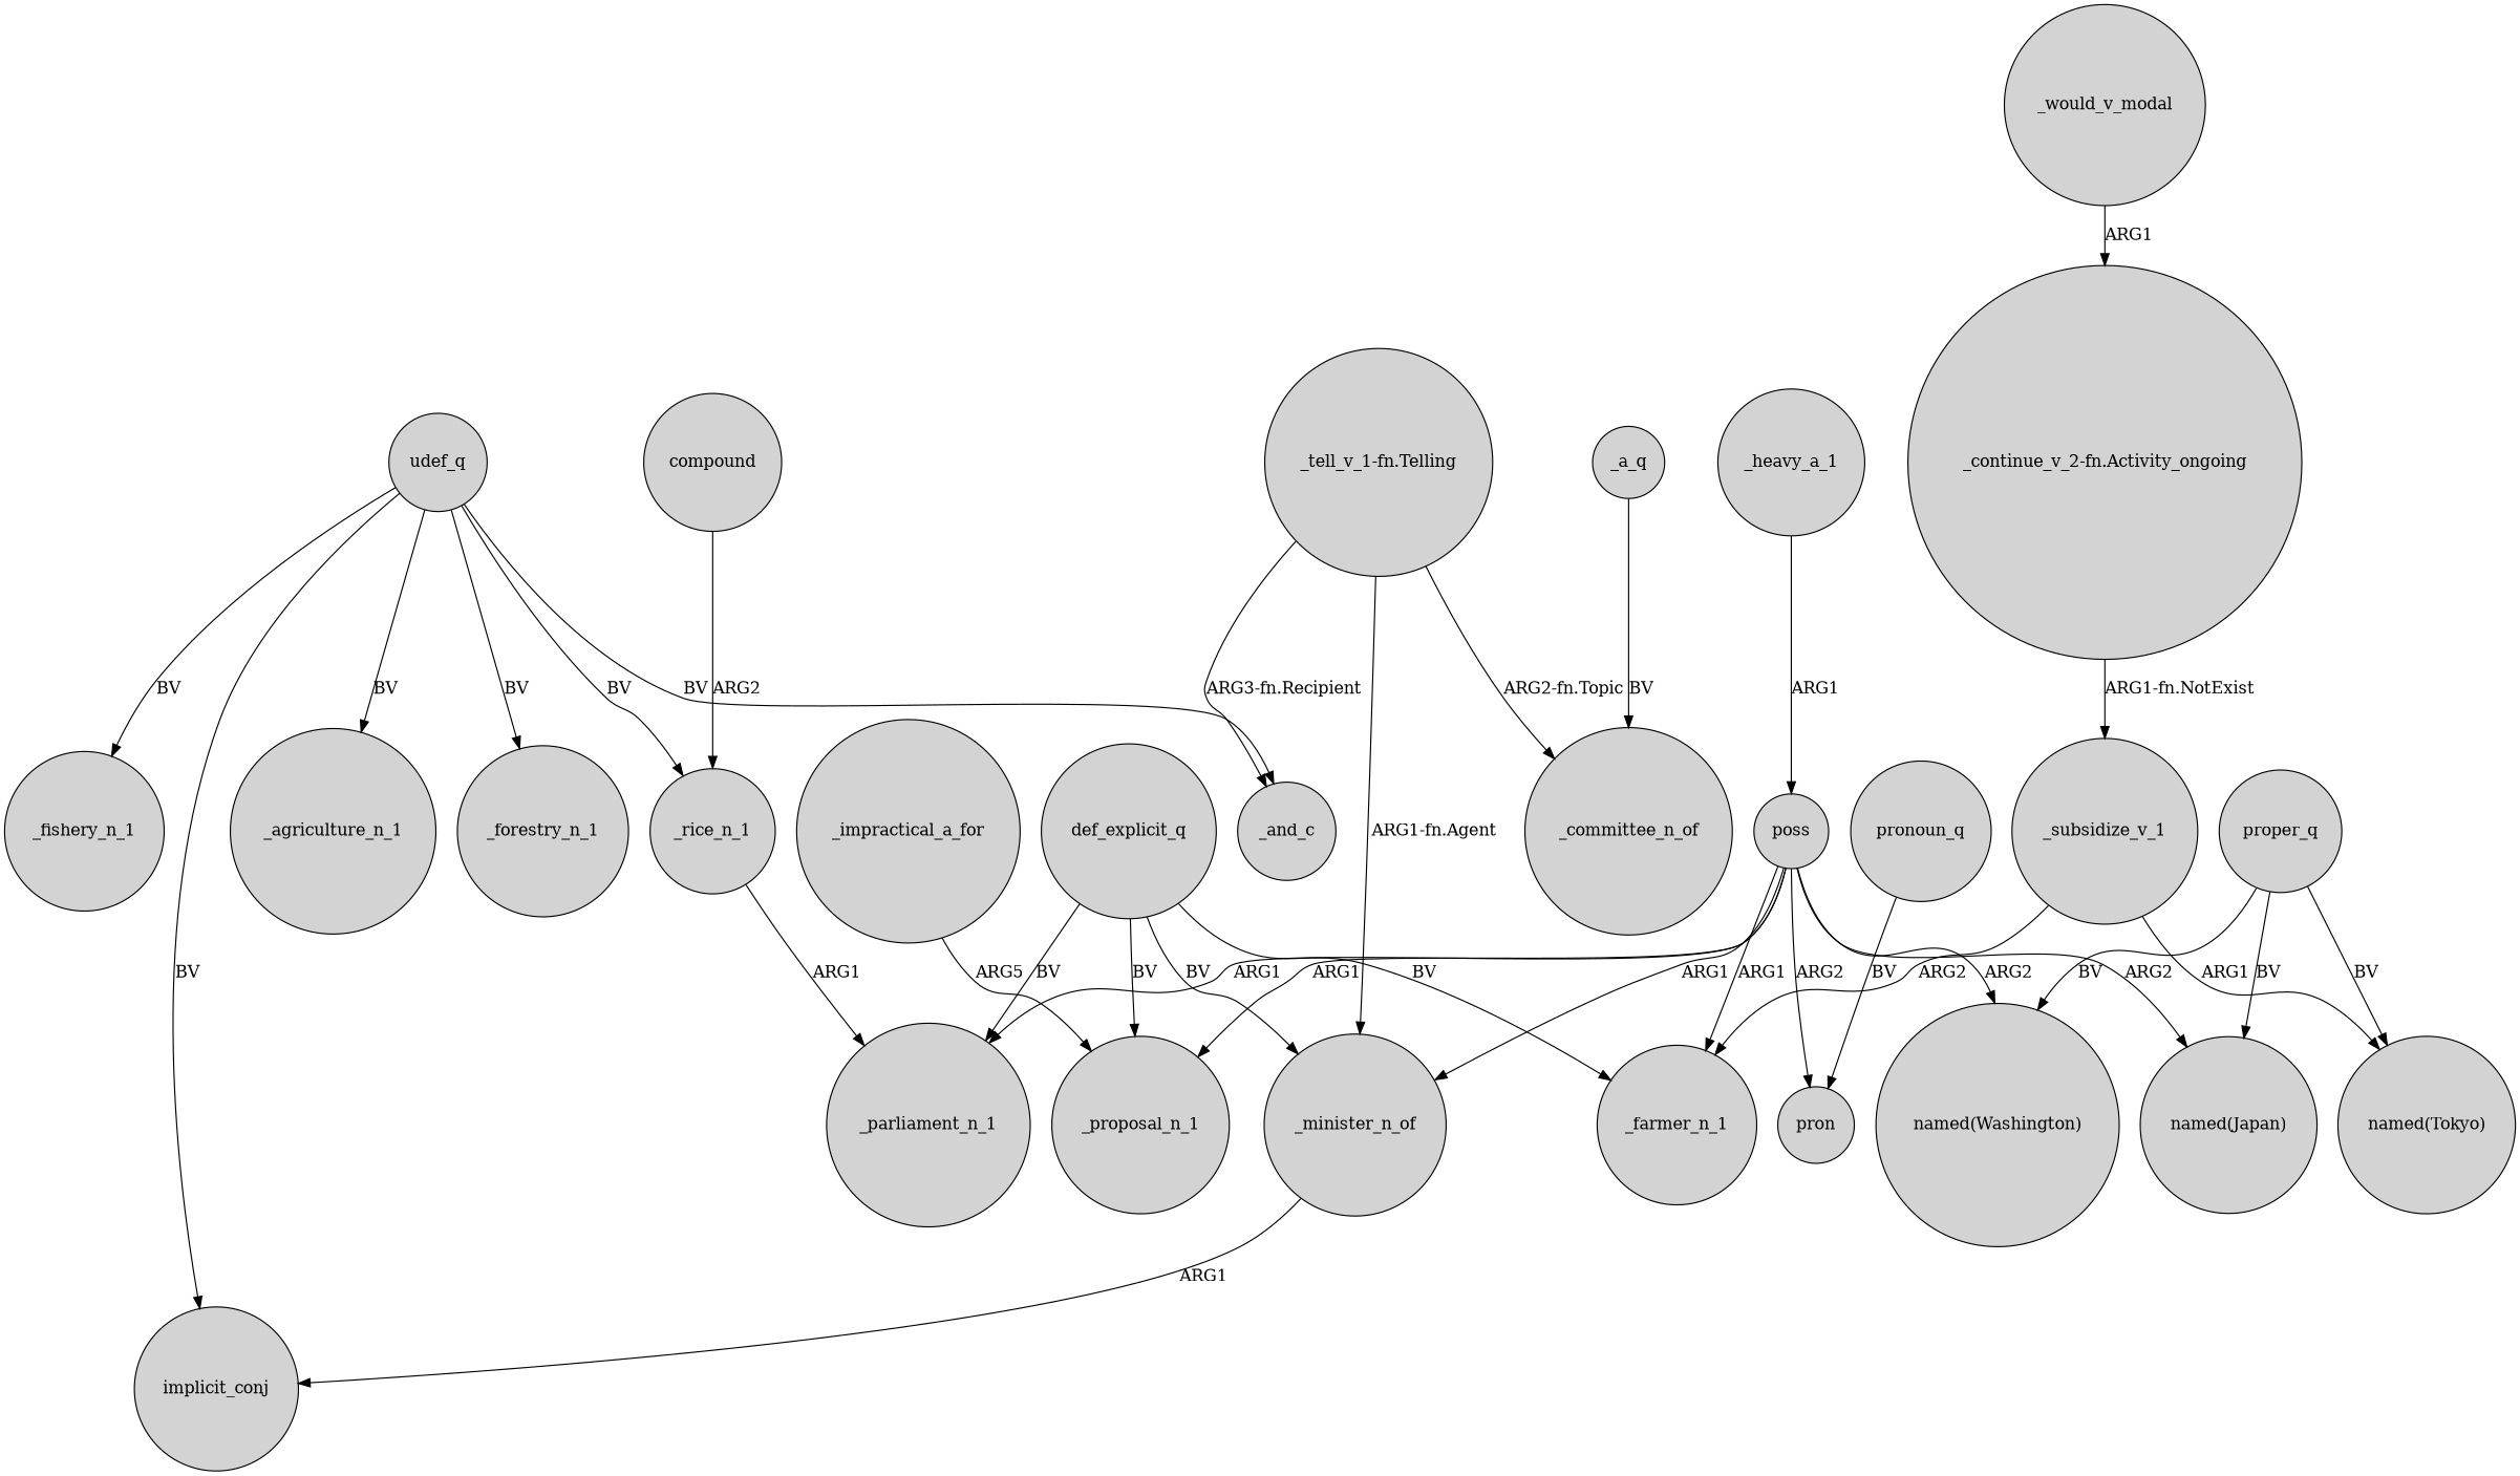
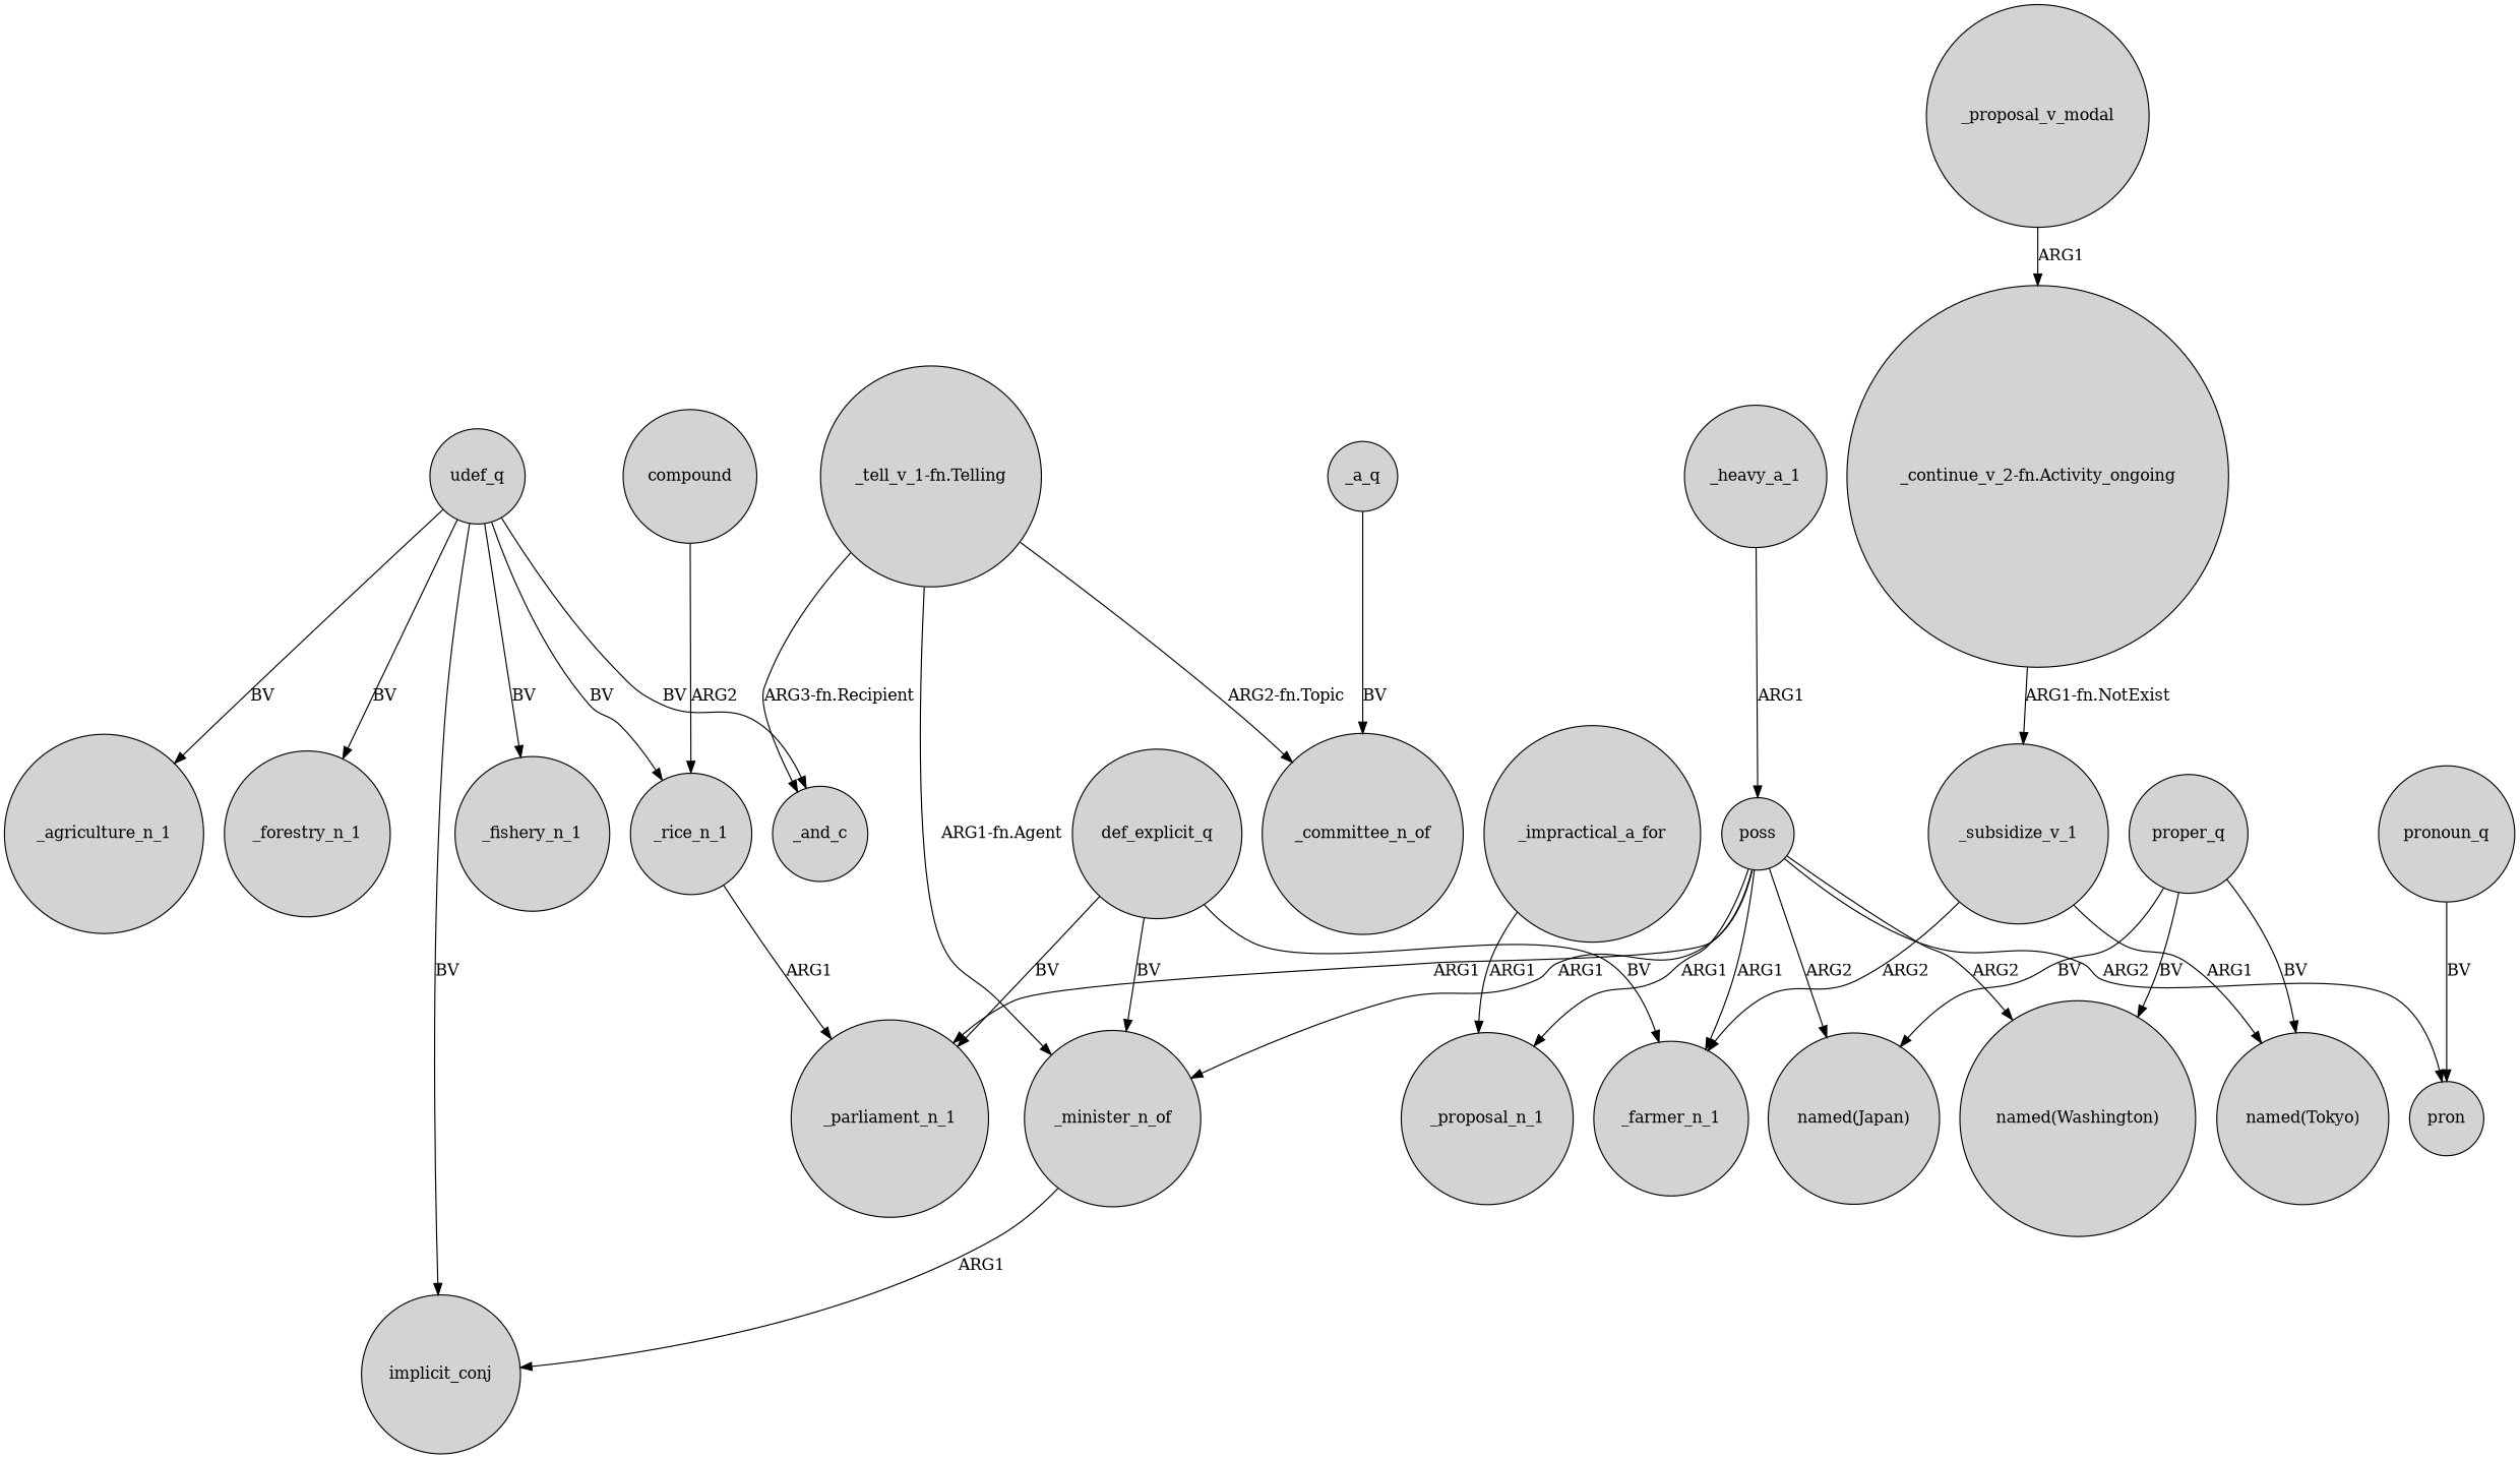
  digraph {
    node [shape=circle style=filled]
    def_explicit_q
    _parliament_n_1
    _proposal_n_1
    _minister_n_of
    _farmer_n_1
    implicit_conj
    "_continue_v_2-fn.Activity_ongoing"
    _subsidize_v_1
    "named(Tokyo)"
    poss
    pron
    "named(Japan)"
    "named(Washington)"
    _heavy_a_1
    _impractical_a_for
    udef_q
    _rice_n_1
    _and_c
    _fishery_n_1
    _agriculture_n_1
    _forestry_n_1
    _a_q
    _committee_n_of
    "_tell_v_1-fn.Telling"
    proper_q
    pronoun_q
    compound
-   _would_v_modal
+   _would_v_modal [label=_proposal_v_modal]
    def_explicit_q -> _parliament_n_1 [label=BV]
-   def_explicit_q -> _proposal_n_1 [label=BV]
    def_explicit_q -> _minister_n_of [label=BV]
    def_explicit_q -> _farmer_n_1 [label=BV]
    _minister_n_of -> implicit_conj [label=ARG1]
    "_continue_v_2-fn.Activity_ongoing" -> _subsidize_v_1 [label="ARG1-fn.NotExist"]
    _subsidize_v_1 -> _farmer_n_1 [label=ARG2]
    _subsidize_v_1 -> "named(Tokyo)" [label=ARG1]
    poss -> _parliament_n_1 [label=ARG1]
    poss -> _proposal_n_1 [label=ARG1]
    poss -> _minister_n_of [label=ARG1]
    poss -> _farmer_n_1 [label=ARG1]
    poss -> pron [label=ARG2]
    poss -> "named(Japan)" [label=ARG2]
    poss -> "named(Washington)" [label=ARG2]
    _heavy_a_1 -> poss [label=ARG1]
-   _impractical_a_for -> _proposal_n_1 [label=ARG5]
+   _impractical_a_for -> _proposal_n_1 [label=ARG1]
    udef_q -> implicit_conj [label=BV]
    udef_q -> _rice_n_1 [label=BV]
    udef_q -> _and_c [label=BV]
    udef_q -> _fishery_n_1 [label=BV]
    udef_q -> _agriculture_n_1 [label=BV]
    udef_q -> _forestry_n_1 [label=BV]
    _rice_n_1 -> _parliament_n_1 [label=ARG1]
    _a_q -> _committee_n_of [label=BV]
    "_tell_v_1-fn.Telling" -> _minister_n_of [label="ARG1-fn.Agent"]
    "_tell_v_1-fn.Telling" -> _and_c [label="ARG3-fn.Recipient"]
    "_tell_v_1-fn.Telling" -> _committee_n_of [label="ARG2-fn.Topic"]
    proper_q -> "named(Tokyo)" [label=BV]
    proper_q -> "named(Japan)" [label=BV]
    proper_q -> "named(Washington)" [label=BV]
    pronoun_q -> pron [label=BV]
    compound -> _rice_n_1 [label=ARG2]
    _would_v_modal -> "_continue_v_2-fn.Activity_ongoing" [label=ARG1]
  }
